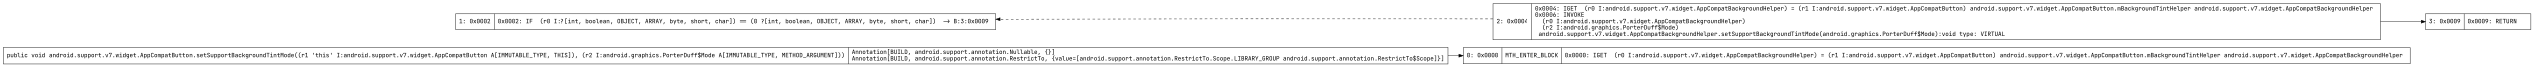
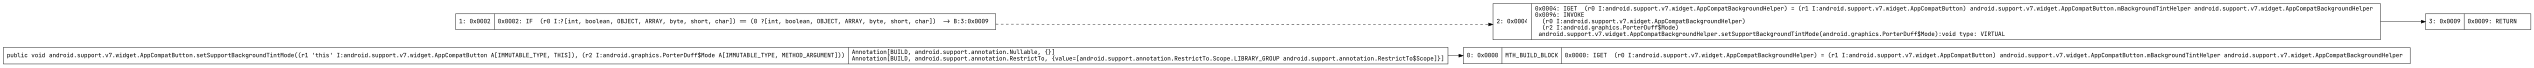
  digraph {
    fontname="JetBrains Mono"
    rankdir=LR
    node [fontname="JetBrains Mono" shape=record]
    edge [fontname="JetBrains Mono"]
-   n1 [label="{0\:\ 0x0000|MTH_ENTER_BLOCK\l|0x0000: IGET  (r0 I:android.support.v7.widget.AppCompatBackgroundHelper) = (r1 I:android.support.v7.widget.AppCompatButton) android.support.v7.widget.AppCompatButton.mBackgroundTintHelper android.support.v7.widget.AppCompatBackgroundHelper \l}"]
+   n1 [label="{0\:\ 0x0000|MTH_BUILD_BLOCK\l|0x0000: IGET  (r0 I:android.support.v7.widget.AppCompatBackgroundHelper) = (r1 I:android.support.v7.widget.AppCompatButton) android.support.v7.widget.AppCompatButton.mBackgroundTintHelper android.support.v7.widget.AppCompatBackgroundHelper \l}"]
    n2 [label="{1\:\ 0x0002|0x0002: IF  (r0 I:?[int, boolean, OBJECT, ARRAY, byte, short, char]) == (0 ?[int, boolean, OBJECT, ARRAY, byte, short, char])  \-\> B:3:0x0009 \l}"]
-   n3 [label="{2\:\ 0x0004|0x0004: IGET  (r0 I:android.support.v7.widget.AppCompatBackgroundHelper) = (r1 I:android.support.v7.widget.AppCompatButton) android.support.v7.widget.AppCompatButton.mBackgroundTintHelper android.support.v7.widget.AppCompatBackgroundHelper \l0x0006: INVOKE  \l  (r0 I:android.support.v7.widget.AppCompatBackgroundHelper)\l  (r2 I:android.graphics.PorterDuff$Mode)\l android.support.v7.widget.AppCompatBackgroundHelper.setSupportBackgroundTintMode(android.graphics.PorterDuff$Mode):void type: VIRTUAL \l}"]
+   n3 [label="{2\:\ 0x0004|0x0004: IGET  (r0 I:android.support.v7.widget.AppCompatBackgroundHelper) = (r1 I:android.support.v7.widget.AppCompatButton) android.support.v7.widget.AppCompatButton.mBackgroundTintHelper android.support.v7.widget.AppCompatBackgroundHelper \l0x0096: INVOKE  \l  (r0 I:android.support.v7.widget.AppCompatBackgroundHelper)\l  (r2 I:android.graphics.PorterDuff$Mode)\l android.support.v7.widget.AppCompatBackgroundHelper.setSupportBackgroundTintMode(android.graphics.PorterDuff$Mode):void type: VIRTUAL \l}"]
    n4 [label="{3\:\ 0x0009|0x0009: RETURN   \l}"]
    n5 [label="{public void android.support.v7.widget.AppCompatButton.setSupportBackgroundTintMode((r1 'this' I:android.support.v7.widget.AppCompatButton A[IMMUTABLE_TYPE, THIS]), (r2 I:android.graphics.PorterDuff$Mode A[IMMUTABLE_TYPE, METHOD_ARGUMENT]))  | Annotation[BUILD, android.support.annotation.Nullable, \{\}]\lAnnotation[BUILD, android.support.annotation.RestrictTo, \{value=[android.support.annotation.RestrictTo.Scope.LIBRARY_GROUP android.support.annotation.RestrictTo$Scope]\}]\l}"]
-   n3 -> n2 [style=dashed]
+   n2 -> n3 [style=dashed]
    n3 -> n4
    n5 -> n1
  }
